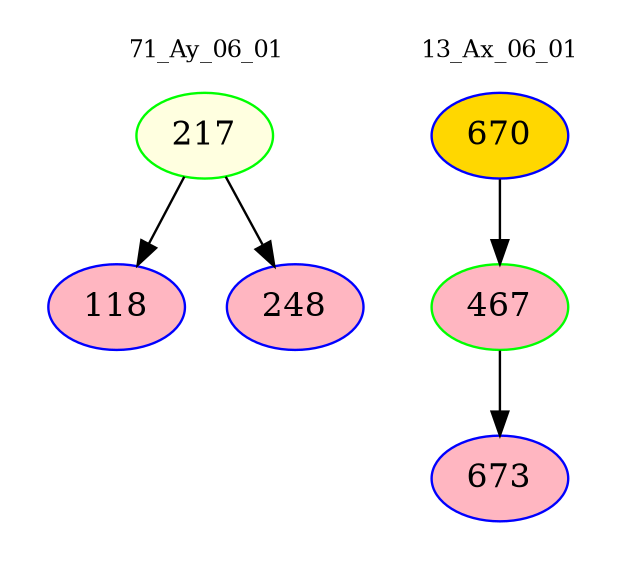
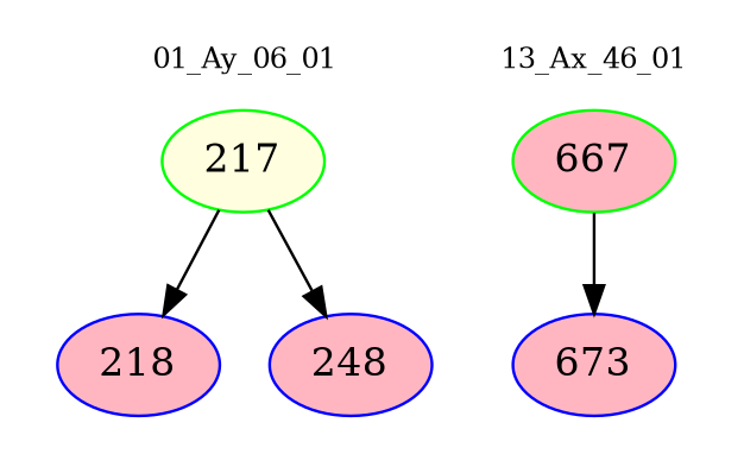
  digraph {
    node [color=blue fillcolor=lightpink style=filled]
    edge [color=black]
-   n1 [label=118]
+   n1 [label=218]
    n2 [color=green fillcolor=lightyellow label=217]
    n3 [label=248]
-   n4 [fillcolor=gold label=670]
-   n5 [color=green label=467]
+   n5 [color=green label=667]
    n6 [label=673]
    subgraph cluster_1 {
      color=white
      fontsize=10
-     label="71_Ay_06_01"
+     label="01_Ay_06_01"
      n1
      n2
      n3
    }
    subgraph cluster_2 {
      color=white
      fontsize=10
-     label="13_Ax_06_01"
-     n4
+     label="13_Ax_46_01"
      n5
      n6
    }
    n2 -> n1
    n2 -> n3
-   n4 -> n5
    n5 -> n6
  }
